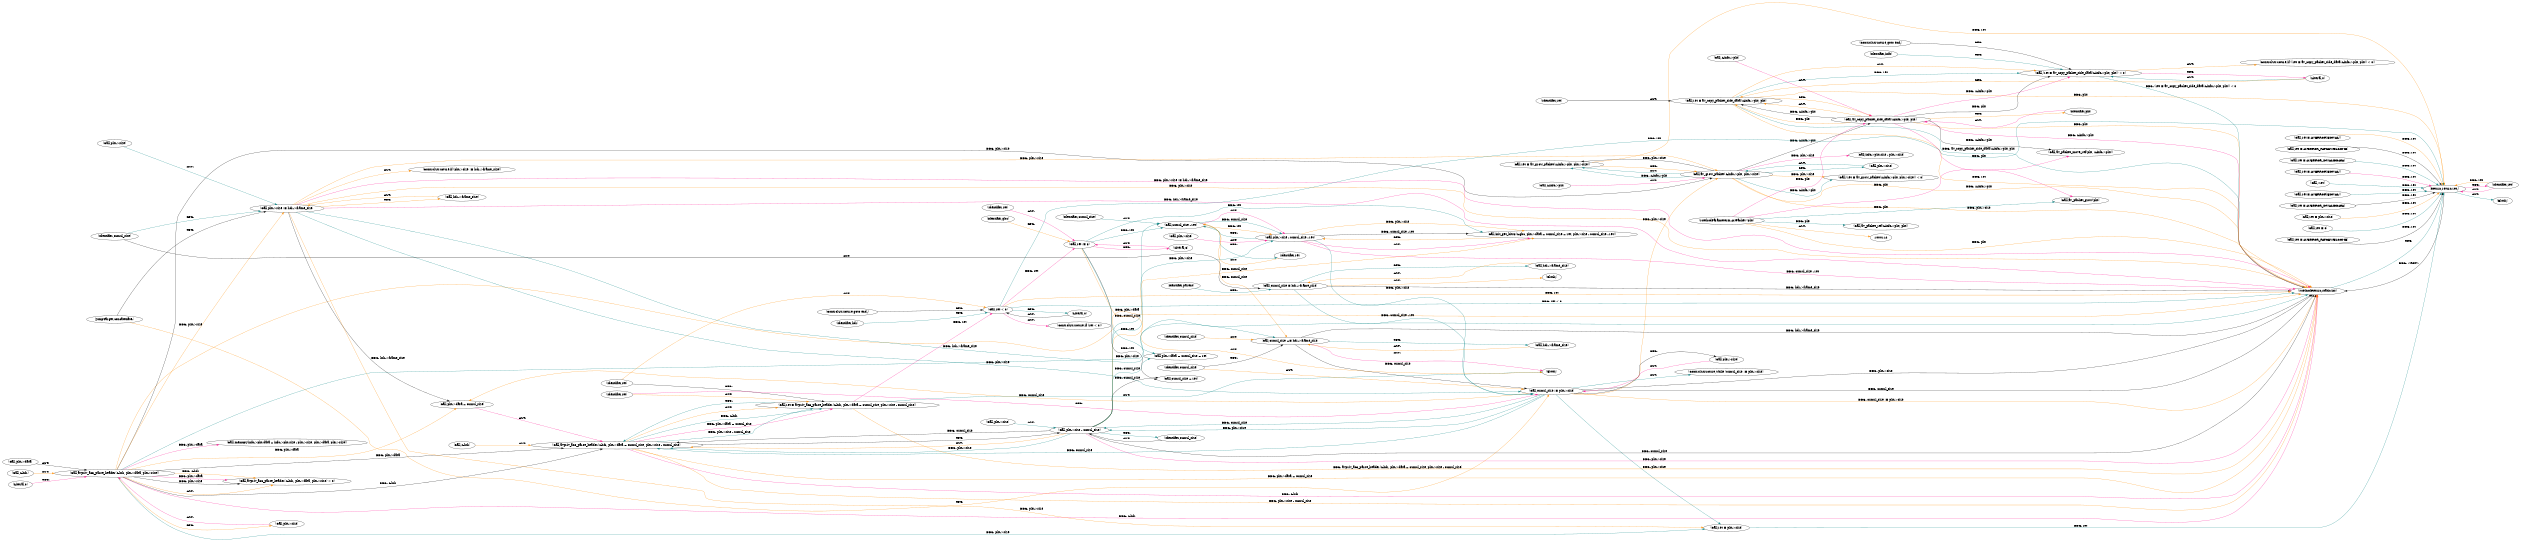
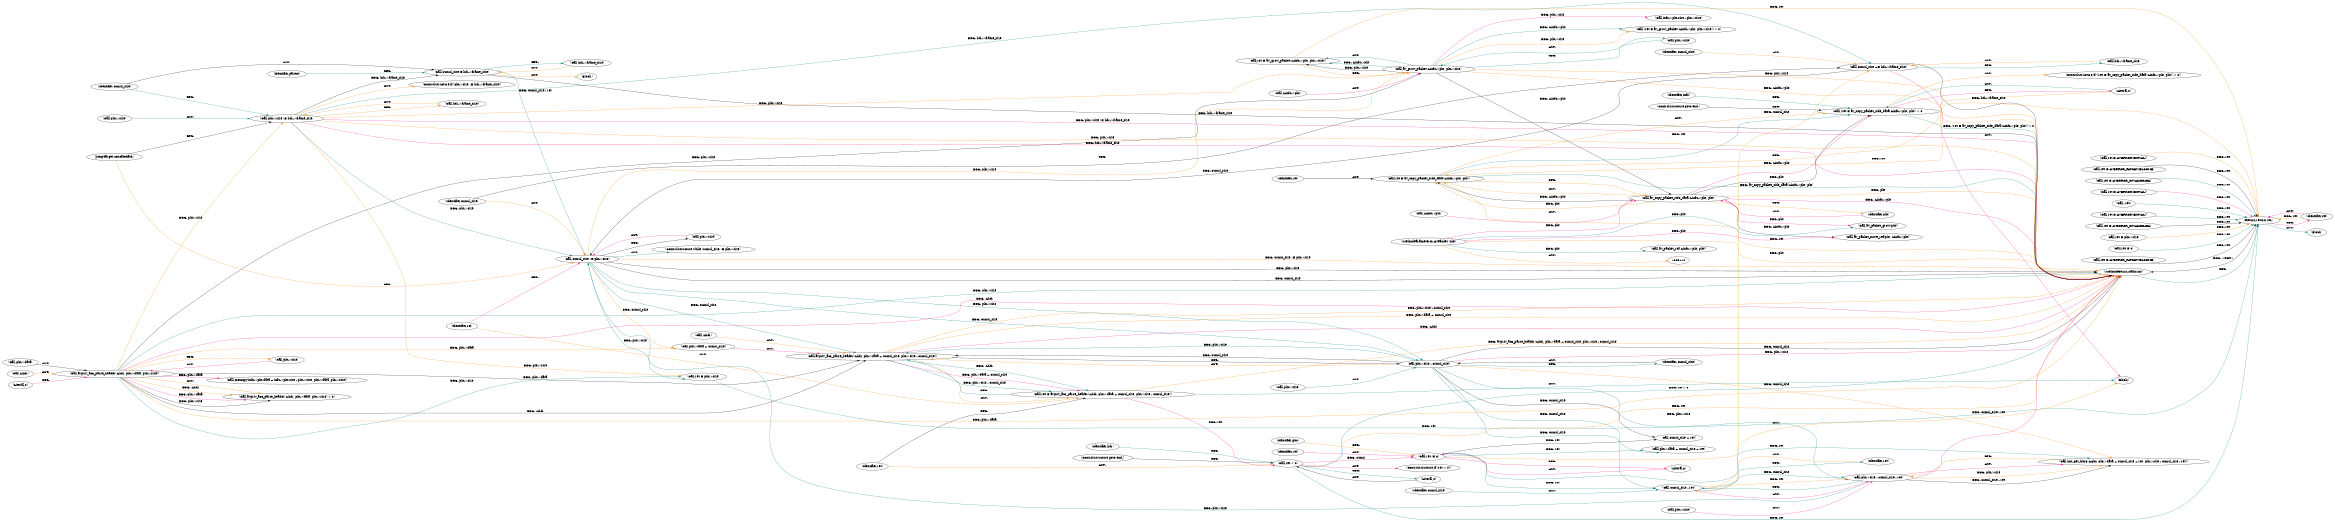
  digraph {
    rankdir=LR
    edge [color=darkorange]
    n1 [label="(Call,ret = av_copy_packet_side_data(&info->pkt, pkt))"]
    n2 [label="(Call,av_copy_packet_side_data(&info->pkt, pkt))"]
    n3 [label="(Call,(ret = av_copy_packet_side_data(&info->pkt, pkt)) < 0)"]
    n4 [label="(Return,return ret;)"]
    n5 [label="(MethodReturn,static int)"]
    n6 [label="(Call,av_packet_move_ref(pkt, &info->pkt))"]
    n7 [label="(Call,av_packet_grow(pkt))"]
    n8 [label="(Identifier,pkt)"]
    n9 [label="(ControlStructure,if ((ret = av_copy_packet_side_data(&info->pkt, pkt)) < 0))"]
    n10 [label="(Literal,0)"]
    n11 [label="(Identifier,ret)"]
    n12 [label="(Block,)"]
    n13 [label="(Call,av_grow_packet(&info->pkt, pkt->size))"]
    n14 [label="(Call,ret = av_grow_packet(&info->pkt, pkt->size))"]
    n15 [label="(Call,pkt->size)"]
    n16 [label="(Call,(ret = av_grow_packet(&info->pkt, pkt->size)) < 0)"]
    n17 [label="(Call,info->pkt.size - pkt->size)"]
    n18 [label="(Call,avpriv_ac3_parse_header(&hdr, pkt->data, pkt->size))"]
    n19 [label="(Call,pkt->size != hdr->frame_size)"]
    n20 [label="(Call,avpriv_ac3_parse_header(&hdr, pkt->data + cumul_size, pkt->size - cumul_size))"]
    n21 [label="(Call,pkt->size)"]
    n22 [label="(Call,memcpy(info->pkt.data + info->pkt.size - pkt->size, pkt->data, pkt->size))"]
    n23 [label="(Call,pkt->data + cumul_size)"]
    n24 [label="(Call,avpriv_ac3_parse_header(&hdr, pkt->data, pkt->size) < 0)"]
    n25 [label="(Call,ret = pkt->size)"]
    n26 [label="(Call,cumul_size != pkt->size)"]
    n27 [label="(Call,cumul_size += hdr->frame_size)"]
    n28 [label="(Call,cumul_size = hdr->frame_size)"]
    n29 [label="(Call,hdr->frame_size)"]
    n30 [label="(ControlStructure,if (pkt->size != hdr->frame_size))"]
    n31 [label="(Call,pkt->size - cumul_size)"]
    n32 [label="(Call,ret = avpriv_ac3_parse_header(&hdr, pkt->data + cumul_size, pkt->size - cumul_size))"]
    n33 [label="(Call,pkt->size)"]
    n34 [label="(ControlStructure,while (cumul_size != pkt->size))"]
    n35 [label="(Call,cumul_size - ret)"]
    n36 [label="(Call,pkt->size - cumul_size - ret)"]
    n37 [label="(Identifier,cumul_size)"]
    n38 [label="(Call,init_get_bits8(&gbc, pkt->data + cumul_size + ret, pkt->size - cumul_size - ret))"]
    n39 [label="(Call,cumul_size + ret)"]
    n40 [label="(Call,pkt->data + cumul_size + ret)"]
    n41 [label="(Block,)"]
    n42 [label="(Call,hdr->frame_size)"]
    n43 [label="(Block,)"]
    n44 [label="(Call,hdr->frame_size)"]
    n45 [label="(Identifier,ret)"]
    n46 [label="(Call,ret /= 8)"]
    n47 [label="(Literal,8)"]
    n48 [label="(Call,ret < 0)"]
    n49 [label="(ControlStructure,if (ret < 0))"]
    n50 [label="(Literal,0)"]
    n51 [label="(MethodParameterIn,AVPacket *pkt)"]
    n52 [label="(Call,av_packet_ref(&info->pkt, pkt))"]
    1000112
    n54 [label="(Identifier,gbc)"]
    n55 [label="(Call,ret = AVERROR(EINVAL))"]
    n56 [label="(Call,pkt->size)"]
    n57 [label="(Call,&info->pkt)"]
    n58 [label="(Call,pkt->size)"]
    n59 [label="(Call,&info->pkt)"]
    n60 [label="(Call,ret = AVERROR_PATCHWELCOME)"]
    n61 [label="(Call,pkt->data)"]
    n62 [label="(Call,ret = AVERROR_INVALIDDATA)"]
    n63 [label="(Identifier,parent)"]
    n64 [label="(Call,ret = AVERROR(EINVAL))"]
    n65 [label="(Call,&hdr)"]
    n66 [label="(ControlStructure,goto end;)"]
    n67 [label="(Call,!ret)"]
    n68 [label="(Call,ret = AVERROR(EINVAL))"]
    n69 [label="(Call,&hdr)"]
    n70 [label="(Identifier,hdr)"]
    n71 [label="(Call,ret = AVERROR_INVALIDDATA)"]
    n72 [label="(Call,pkt->size)"]
    n73 [label="(Call,ret = pkt->size)"]
    n74 [label="(Literal,0)"]
    n75 [label="(Identifier,cumul_size)"]
    n76 [label="(JumpTarget,concatenate:)"]
    n77 [label="(Identifier,ret)"]
    n78 [label="(Identifier,cumul_size)"]
    n79 [label="(Identifier,ret)"]
    n80 [label="(Identifier,cumul_size)"]
    n81 [label="(Identifier,ret)"]
    n82 [label="(Call,ret = 0)"]
    n83 [label="(Identifier,ret)"]
    n84 [label="(ControlStructure,goto end;)"]
    n85 [label="(Identifier,info)"]
    n86 [label="(Call,ret = AVERROR_PATCHWELCOME)"]
    n87 [label="(Identifier,cumul_size)"]
    n1 -> n2 [label="CFG: "]
    n1 -> n3 [label="AST: "]
    n1 -> n3 [color=teal label="DDG: ret"]
-   n1 -> n4 [label="DDG: pkt"]
+   n1 -> n4 [label="DDG: ret"]
    n1 -> n5 [label="DDG: ret"]
    n1 -> n5 [color=teal label="DDG: av_copy_packet_side_data(&info->pkt, pkt)"]
    n2 -> n1 [label="AST: "]
    n2 -> n1 [color=black label="DDG: &info->pkt"]
    n2 -> n1 [label="DDG: pkt"]
    n2 -> n3 [color=deeppink label="DDG: &info->pkt"]
    n2 -> n3 [color=black label="DDG: pkt"]
    n2 -> n5 [label="DDG: pkt"]
    n2 -> n5 [color=deeppink label="DDG: &info->pkt"]
    n2 -> n6 [color=black label="DDG: &info->pkt"]
    n2 -> n7 [color=deeppink label="DDG: pkt"]
    n2 -> n8 [label="CFG: "]
    n3 -> n5 [color=teal label="DDG: (ret = av_copy_packet_side_data(&info->pkt, pkt)) < 0"]
    n3 -> n9 [label="AST: "]
    n3 -> n10 [color=deeppink label="CFG: "]
    n4 -> n5 [color=black label="DDG: <RET>"]
    n4 -> n11 [color=deeppink label="CFG: "]
    n4 -> n12 [color=teal label="AST: "]
    n5 -> n4 [color=teal label="CFG: "]
    n8 -> n2 [color=deeppink label="AST: "]
    n10 -> n1 [label="CFG: "]
    n10 -> n3 [color=teal label="AST: "]
    n11 -> n4 [color=deeppink label="AST: "]
    n11 -> n4 [label="DDG: ret"]
    n13 -> n2 [color=black label="DDG: &info->pkt"]
    n13 -> n5 [label="DDG: pkt->size"]
    n13 -> n5 [label="DDG: &info->pkt"]
    n13 -> n14 [color=teal label="AST: "]
    n13 -> n14 [color=teal label="DDG: &info->pkt"]
    n13 -> n14 [color=black label="DDG: pkt->size"]
    n13 -> n15 [color=teal label="CFG: "]
    n13 -> n16 [color=teal label="DDG: &info->pkt"]
    n13 -> n16 [label="DDG: pkt->size"]
    n13 -> n17 [color=deeppink label="DDG: pkt->size"]
    n14 -> n4 [label="DDG: ret"]
    n14 -> n13 [label="CFG: "]
    n15 -> n13 [color=teal label="AST: "]
    n18 -> n5 [label="DDG: pkt->data"]
    n18 -> n5 [color=teal label="DDG: pkt->size"]
    n18 -> n5 [color=deeppink label="DDG: &hdr"]
    n18 -> n13 [color=black label="DDG: pkt->size"]
    n18 -> n19 [label="DDG: pkt->size"]
    n18 -> n20 [color=black label="DDG: &hdr"]
    n18 -> n20 [color=black label="DDG: pkt->data"]
    n18 -> n21 [label="CFG: "]
    n18 -> n22 [color=deeppink label="DDG: pkt->data"]
    n18 -> n23 [label="DDG: pkt->data"]
    n18 -> n24 [label="AST: "]
    n18 -> n24 [label="DDG: &hdr"]
    n18 -> n24 [color=deeppink label="DDG: pkt->data"]
    n18 -> n24 [color=black label="DDG: pkt->size"]
    n18 -> n25 [color=teal label="DDG: pkt->size"]
    n19 -> n5 [color=deeppink label="DDG: pkt->size != hdr->frame_size"]
    n19 -> n5 [label="DDG: pkt->size"]
    n19 -> n5 [color=deeppink label="DDG: hdr->frame_size"]
    n19 -> n13 [label="DDG: pkt->size"]
    n19 -> n25 [label="DDG: pkt->size"]
    n19 -> n26 [color=teal label="DDG: pkt->size"]
    n19 -> n27 [color=teal label="DDG: hdr->frame_size"]
-   n19 -> n23 [color=black label="DDG: hdr->frame_size"]
+   n19 -> n28 [color=black label="DDG: hdr->frame_size"]
    n19 -> n29 [label="CFG: "]
    n19 -> n30 [label="AST: "]
    n20 -> n5 [label="DDG: pkt->data + cumul_size"]
    n20 -> n5 [color=deeppink label="DDG: &hdr"]
    n20 -> n5 [label="DDG: pkt->size - cumul_size"]
    n20 -> n31 [color=black label="CFG: "]
    n20 -> n32 [label="AST: "]
    n20 -> n32 [color=teal label="DDG: &hdr"]
    n20 -> n32 [color=deeppink label="DDG: pkt->data + cumul_size"]
    n20 -> n32 [color=teal label="DDG: pkt->size - cumul_size"]
    n21 -> n18 [color=deeppink label="AST: "]
    n23 -> n20 [color=deeppink label="AST: "]
    n25 -> n4 [color=teal label="DDG: ret"]
    n26 -> n5 [label="DDG: cumul_size != pkt->size"]
    n26 -> n5 [color=black label="DDG: pkt->size"]
    n26 -> n5 [color=black label="DDG: cumul_size"]
    n26 -> n13 [label="DDG: pkt->size"]
    n26 -> n20 [color=teal label="DDG: cumul_size"]
    n26 -> n23 [label="DDG: cumul_size"]
    n26 -> n25 [color=teal label="DDG: pkt->size"]
    n26 -> n31 [color=teal label="DDG: pkt->size"]
    n26 -> n31 [color=teal label="DDG: cumul_size"]
    n26 -> n33 [color=black label="CFG: "]
    n26 -> n34 [color=teal label="AST: "]
    n27 -> n5 [color=black label="DDG: hdr->frame_size"]
    n27 -> n26 [color=black label="DDG: cumul_size"]
    n27 -> n41 [color=deeppink label="AST: "]
    n27 -> n42 [color=teal label="CFG: "]
    n28 -> n5 [color=black label="DDG: hdr->frame_size"]
    n28 -> n26 [color=teal label="DDG: cumul_size - ret"]
    n28 -> n43 [label="AST: "]
    n28 -> n44 [color=teal label="CFG: "]
    n29 -> n19 [label="AST: "]
    n31 -> n5 [color=black label="DDG: cumul_size"]
    n31 -> n5 [color=deeppink label="DDG: pkt->size"]
    n31 -> n20 [label="AST: "]
    n31 -> n20 [color=teal label="DDG: pkt->size"]
    n31 -> n20 [color=black label="DDG: cumul_size"]
    n31 -> n35 [color=teal label="DDG: cumul_size"]
    n31 -> n36 [color=teal label="DDG: pkt->size"]
    n31 -> n37 [color=teal label="CFG: "]
    n31 -> n38 [label="DDG: cumul_size"]
    n31 -> n39 [color=black label="DDG: cumul_size"]
    n31 -> n40 [color=teal label="DDG: cumul_size"]
    n32 -> n5 [label="DDG: avpriv_ac3_parse_header(&hdr, pkt->data + cumul_size, pkt->size - cumul_size)"]
    n32 -> n20 [color=teal label="CFG: "]
    n32 -> n41 [color=teal label="AST: "]
    n32 -> n48 [color=deeppink label="DDG: ret"]
    n33 -> n26 [color=deeppink label="AST: "]
    n35 -> n27 [label="DDG: cumul_size"]
    n35 -> n36 [color=deeppink label="AST: "]
    n35 -> n36 [color=teal label="DDG: cumul_size"]
    n35 -> n36 [label="DDG: ret"]
    n35 -> n45 [color=teal label="CFG: "]
    n36 -> n5 [color=deeppink label="DDG: cumul_size - ret"]
    n36 -> n26 [color=teal label="DDG: pkt->size"]
    n36 -> n35 [color=teal label="CFG: "]
    n36 -> n38 [color=deeppink label="AST: "]
    n36 -> n38 [label="DDG: pkt->size"]
    n36 -> n38 [color=black label="DDG: cumul_size - ret"]
    n37 -> n31 [color=black label="AST: "]
    n38 -> n36 [label="CFG: "]
    n42 -> n27 [label="AST: "]
    n44 -> n28 [label="AST: "]
    n45 -> n35 [label="AST: "]
    n46 -> n35 [color=teal label="DDG: ret"]
    n46 -> n38 [color=teal label="DDG: ret"]
    n46 -> n39 [color=black label="DDG: ret"]
    n46 -> n40 [color=teal label="DDG: ret"]
    n46 -> n41 [label="AST: "]
    n46 -> n47 [color=deeppink label="CFG: "]
    n47 -> n46 [color=deeppink label="AST: "]
    n48 -> n4 [color=teal label="DDG: ret"]
    n48 -> n5 [label="DDG: ret"]
    n48 -> n5 [color=teal label="DDG: ret < 0"]
-   n48 -> n46 [color=deeppink label="DDG: ret"]
+   n48 -> n46 [color=deeppink label="DDG: cumul"]
    n48 -> n49 [color=deeppink label="AST: "]
    n48 -> n50 [color=teal label="CFG: "]
    n50 -> n48 [color=black label="AST: "]
    n51 -> n2 [color=deeppink label="DDG: pkt"]
    n51 -> n5 [label="DDG: pkt"]
    n51 -> n6 [color=deeppink label="DDG: pkt"]
    n51 -> n7 [color=teal label="DDG: pkt"]
    n51 -> n52 [color=teal label="DDG: pkt"]
    n51 -> 1000112 [label="AST: "]
    n54 -> n46 [label="CFG: "]
    n55 -> n4 [label="DDG: ret"]
    n56 -> n31 [color=teal label="AST: "]
    n57 -> n2 [color=deeppink label="AST: "]
    n58 -> n36 [color=deeppink label="AST: "]
    n59 -> n13 [color=deeppink label="AST: "]
    n60 -> n4 [color=black label="DDG: ret"]
    n61 -> n18 [color=black label="AST: "]
    n62 -> n4 [color=teal label="DDG: ret"]
    n63 -> n28 [color=teal label="CFG: "]
    n64 -> n4 [color=deeppink label="DDG: ret"]
    n65 -> n20 [label="AST: "]
    n66 -> n48 [color=black label="CFG: "]
    n67 -> n4 [color=teal label="DDG: ret"]
    n68 -> n4 [color=teal label="DDG: ret"]
    n69 -> n18 [label="AST: "]
    n70 -> n48 [color=teal label="CFG: "]
    n71 -> n4 [color=black label="DDG: ret"]
    n72 -> n19 [color=teal label="AST: "]
    n73 -> n4 [label="DDG: ret"]
    n74 -> n18 [color=deeppink label="CFG: "]
    n75 -> n26 [label="AST: "]
    n75 -> n27 [color=black label="CFG: "]
    n76 -> n19 [color=black label="CFG: "]
    n76 -> n26 [label="CFG: "]
    n77 -> n46 [color=deeppink label="AST: "]
    n78 -> n19 [color=teal label="CFG: "]
    n78 -> n28 [color=black label="AST: "]
    n79 -> n32 [color=black label="CFG: "]
    n79 -> n48 [label="AST: "]
    n80 -> n27 [label="AST: "]
    n81 -> n1 [color=black label="AST: "]
    n82 -> n4 [color=teal label="DDG: ret"]
    n83 -> n26 [color=deeppink label="CFG: "]
    n83 -> n32 [label="AST: "]
    n84 -> n3 [color=black label="CFG: "]
    n85 -> n3 [color=teal label="CFG: "]
    n86 -> n4 [color=black label="DDG: ret"]
    n87 -> n35 [color=teal label="AST: "]
  }
